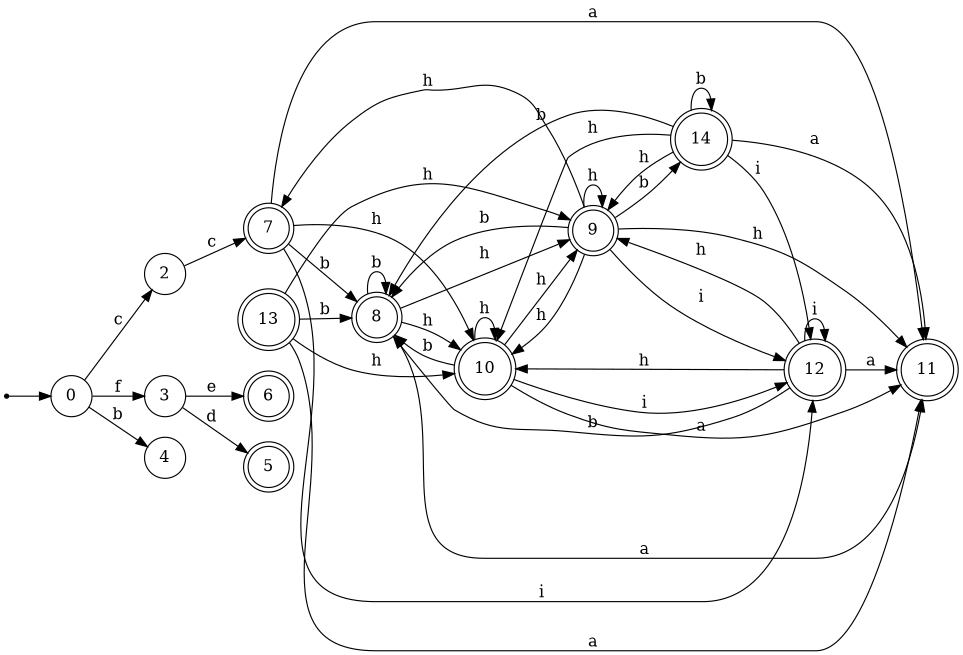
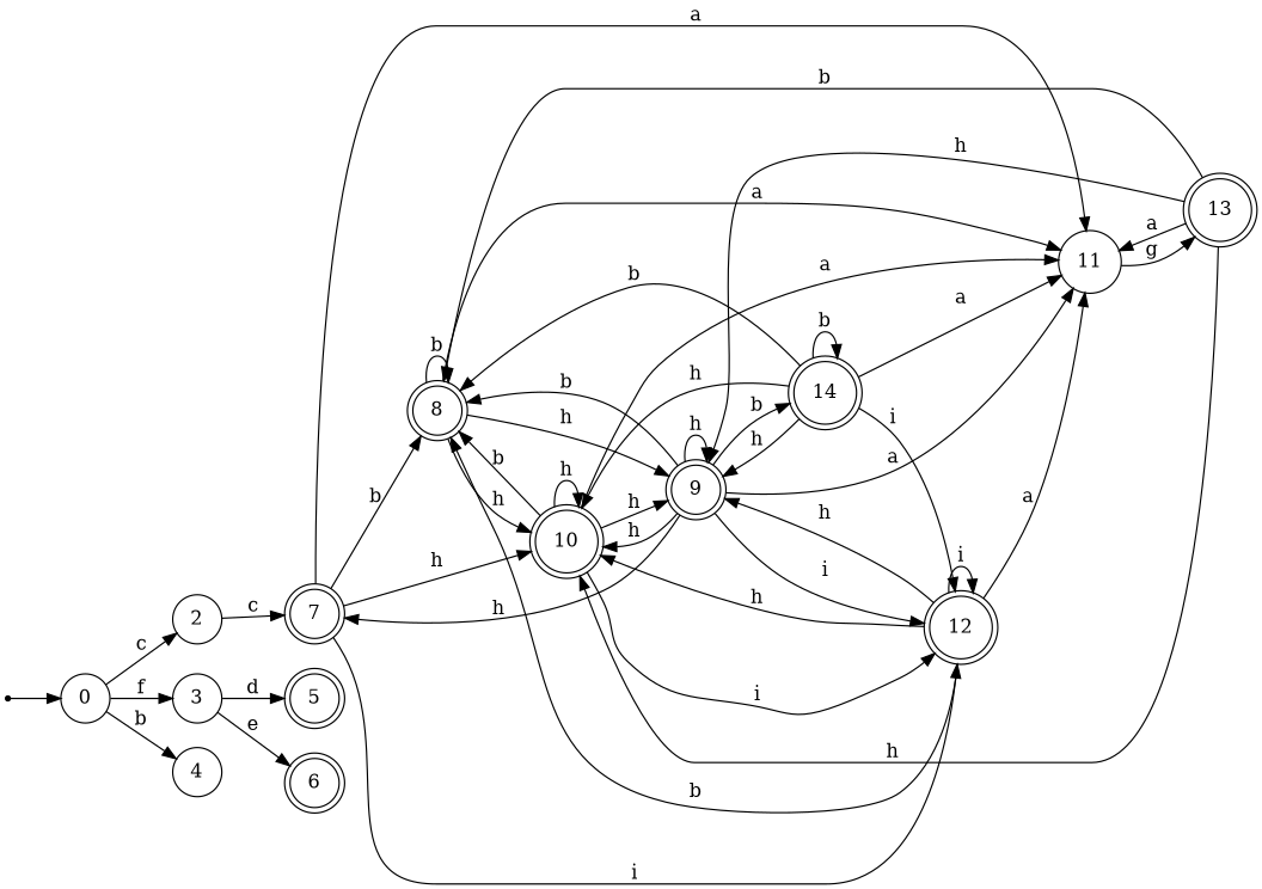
  digraph {
    rankdir=LR
    node [shape=doublecircle]
    dummy0 [shape=point]
    0 [shape=circle]
    2 [shape=circle]
    3 [shape=circle]
    4 [shape=circle]
    7
    6
    5
    8
    10
-   11
+   11 [shape=circle]
    12
    9
    14
    13
    dummy0 -> 0
    0 -> 2 [label=c]
    0 -> 3 [label=f]
    0 -> 4 [label=b]
    2 -> 7 [label=c]
    3 -> 6 [label=e]
    3 -> 5 [label=d]
    7 -> 8 [label=b]
    7 -> 10 [label=h]
    7 -> 11 [label=a]
    7 -> 12 [label=i]
    8 -> 8 [label=b]
    8 -> 10 [label=h]
    8 -> 11 [label=a]
    8 -> 9 [label=h]
    10 -> 8 [label=b]
    10 -> 10 [label=h]
    10 -> 11 [label=a]
    10 -> 12 [label=i]
    10 -> 9 [label=h]
+   11 -> 13 [label=g]
    12 -> 8 [label=b]
    12 -> 10 [label=h]
    12 -> 11 [label=a]
    12 -> 12 [label=i]
    12 -> 9 [label=h]
    9 -> 7 [label=h]
    9 -> 8 [label=b]
    9 -> 10 [label=h]
-   9 -> 11 [label=h]
+   9 -> 11 [label=a]
    9 -> 12 [label=i]
    9 -> 9 [label=h]
    9 -> 14 [label=b]
    14 -> 8 [label=b]
    14 -> 10 [label=h]
    14 -> 11 [label=a]
    14 -> 12 [label=i]
    14 -> 9 [label=h]
    14 -> 14 [label=b]
    13 -> 8 [label=b]
    13 -> 10 [label=h]
    13 -> 11 [label=a]
    13 -> 9 [label=h]
  }
